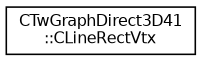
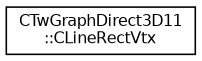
  digraph {
    rankdir=LR
-   n1 [color=black fillcolor=white fontname=Helvetica fontsize=10 height=0.2 label="CTwGraphDirect3D41\l::CLineRectVtx" shape=record style=filled width=0.4]
+   n1 [color=black fillcolor=white fontname=Helvetica fontsize=10 height=0.2 label="CTwGraphDirect3D11\l::CLineRectVtx" shape=record style=filled width=0.4]
  }
